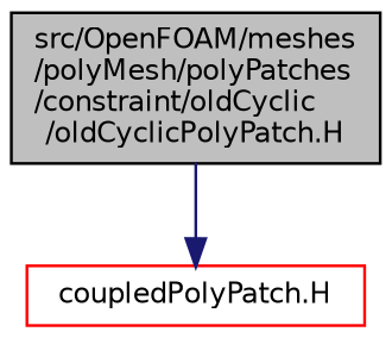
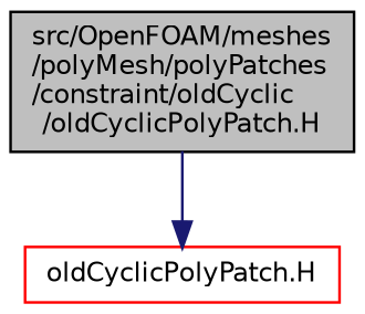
  digraph {
    fontname="DejaVu Sans"
    node [fontname="DejaVu Sans" fontsize=10 shape=record]
    n1 [color=black fillcolor=grey75 fontcolor=black height=0.2 label="src/OpenFOAM/meshes\l/polyMesh/polyPatches\l/constraint/oldCyclic\l/oldCyclicPolyPatch.H" style=filled width=0.4]
-   n2 [color=red height=0.2 label="coupledPolyPatch.H" width=0.4]
+   n2 [color=red height=0.2 label="oldCyclicPolyPatch.H" width=0.4]
    n1 -> n2 [color=midnightblue fontname="DejaVu Sans" fontsize=10 labelfontname=Helvetica labelfontsize=10 style=solid]
  }
